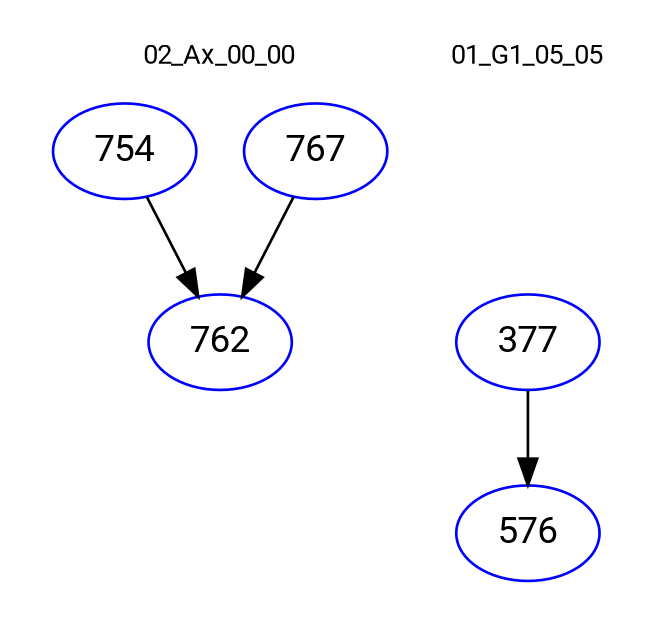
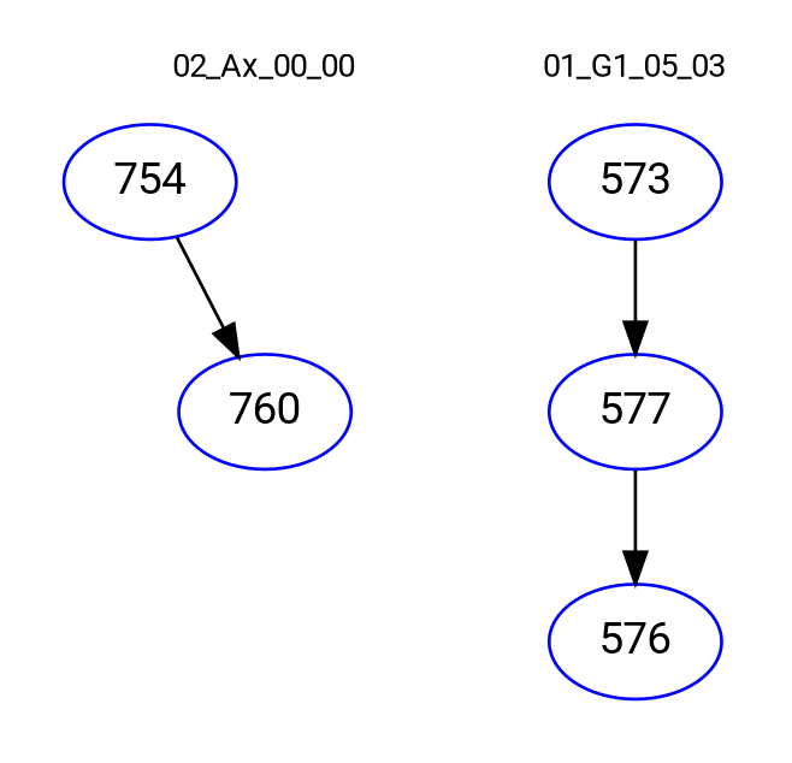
  digraph {
    fontname=Roboto
    node [color=blue fontname=Roboto]
    edge [color=black fontname=Roboto]
-   n1 [label=767]
-   n2 [label=762]
+   n2 [label=760]
    n3 [label=754]
-   n5 [label=377]
+   n4 [label=573]
+   n5 [label=577]
    n6 [label=576]
    subgraph cluster_1 {
      color=white
      fontsize=10
      label="02_Ax_00_00"
-     n1
      n2
      n3
    }
    subgraph cluster_2 {
      color=white
      fontsize=10
-     label="01_G1_05_05"
+     label="01_G1_05_03"
+     n4
      n5
      n6
    }
-   n1 -> n2
    n3 -> n2
+   n4 -> n5
    n5 -> n6
  }
